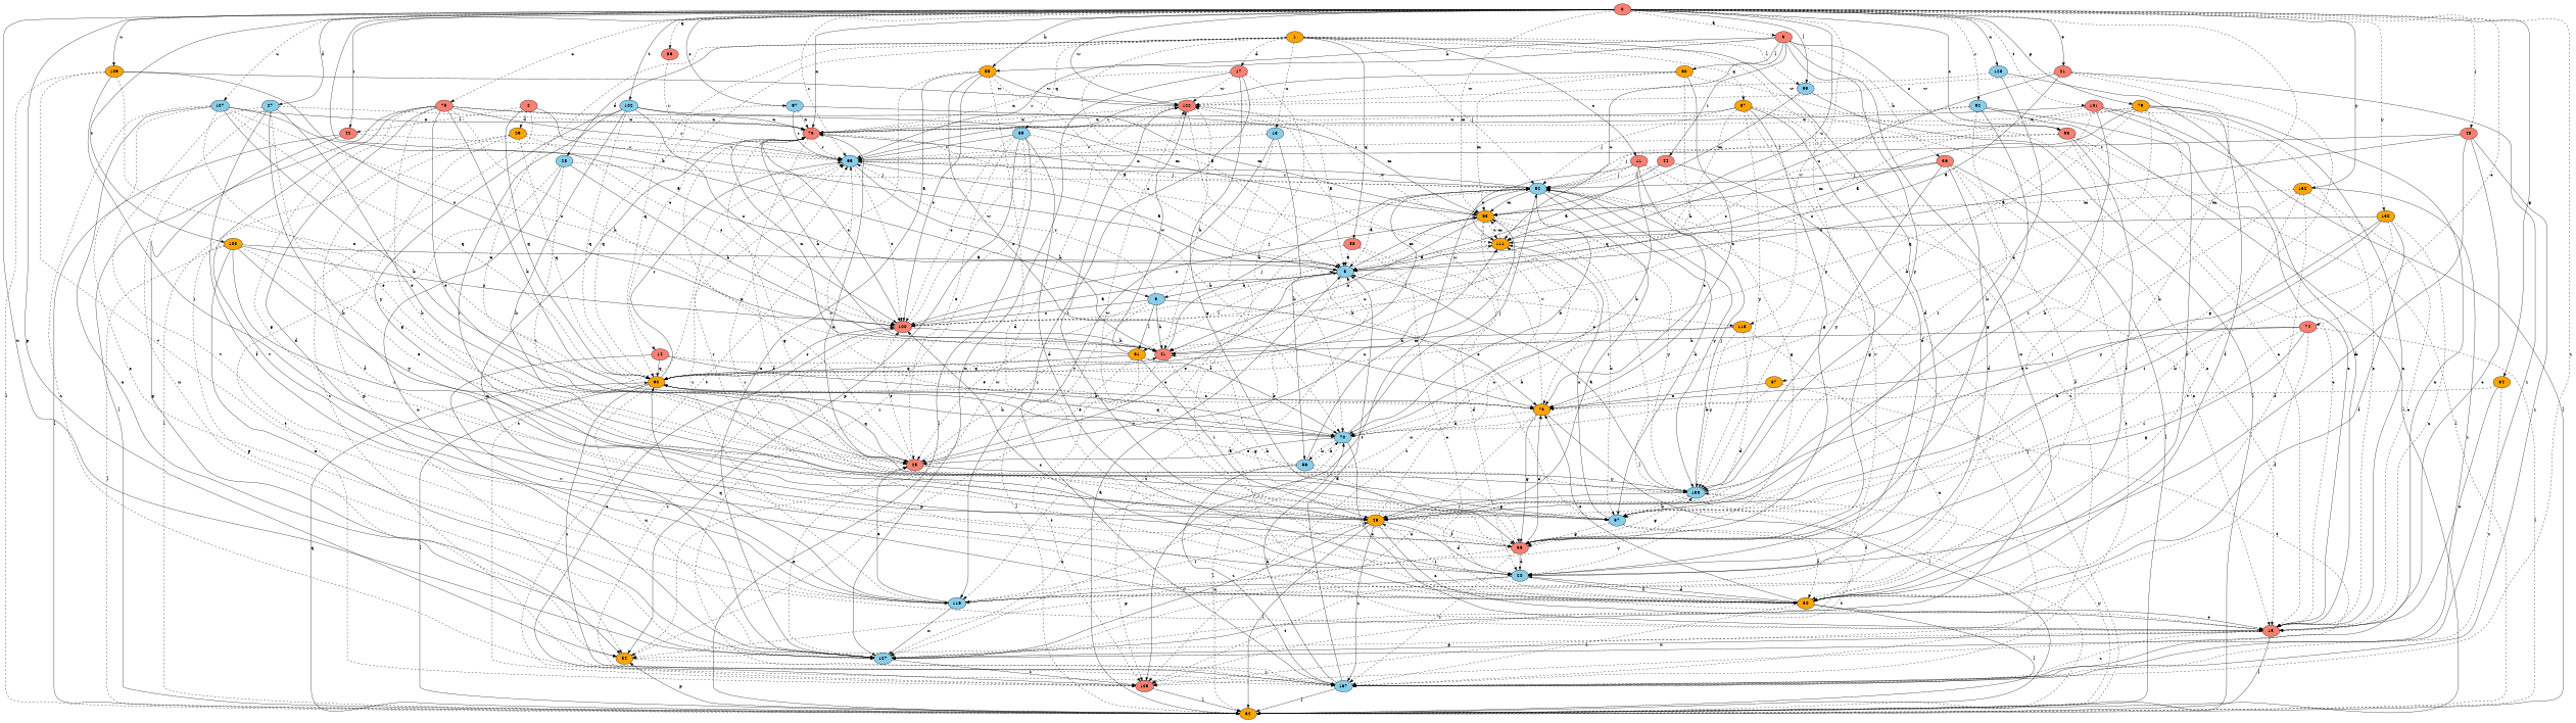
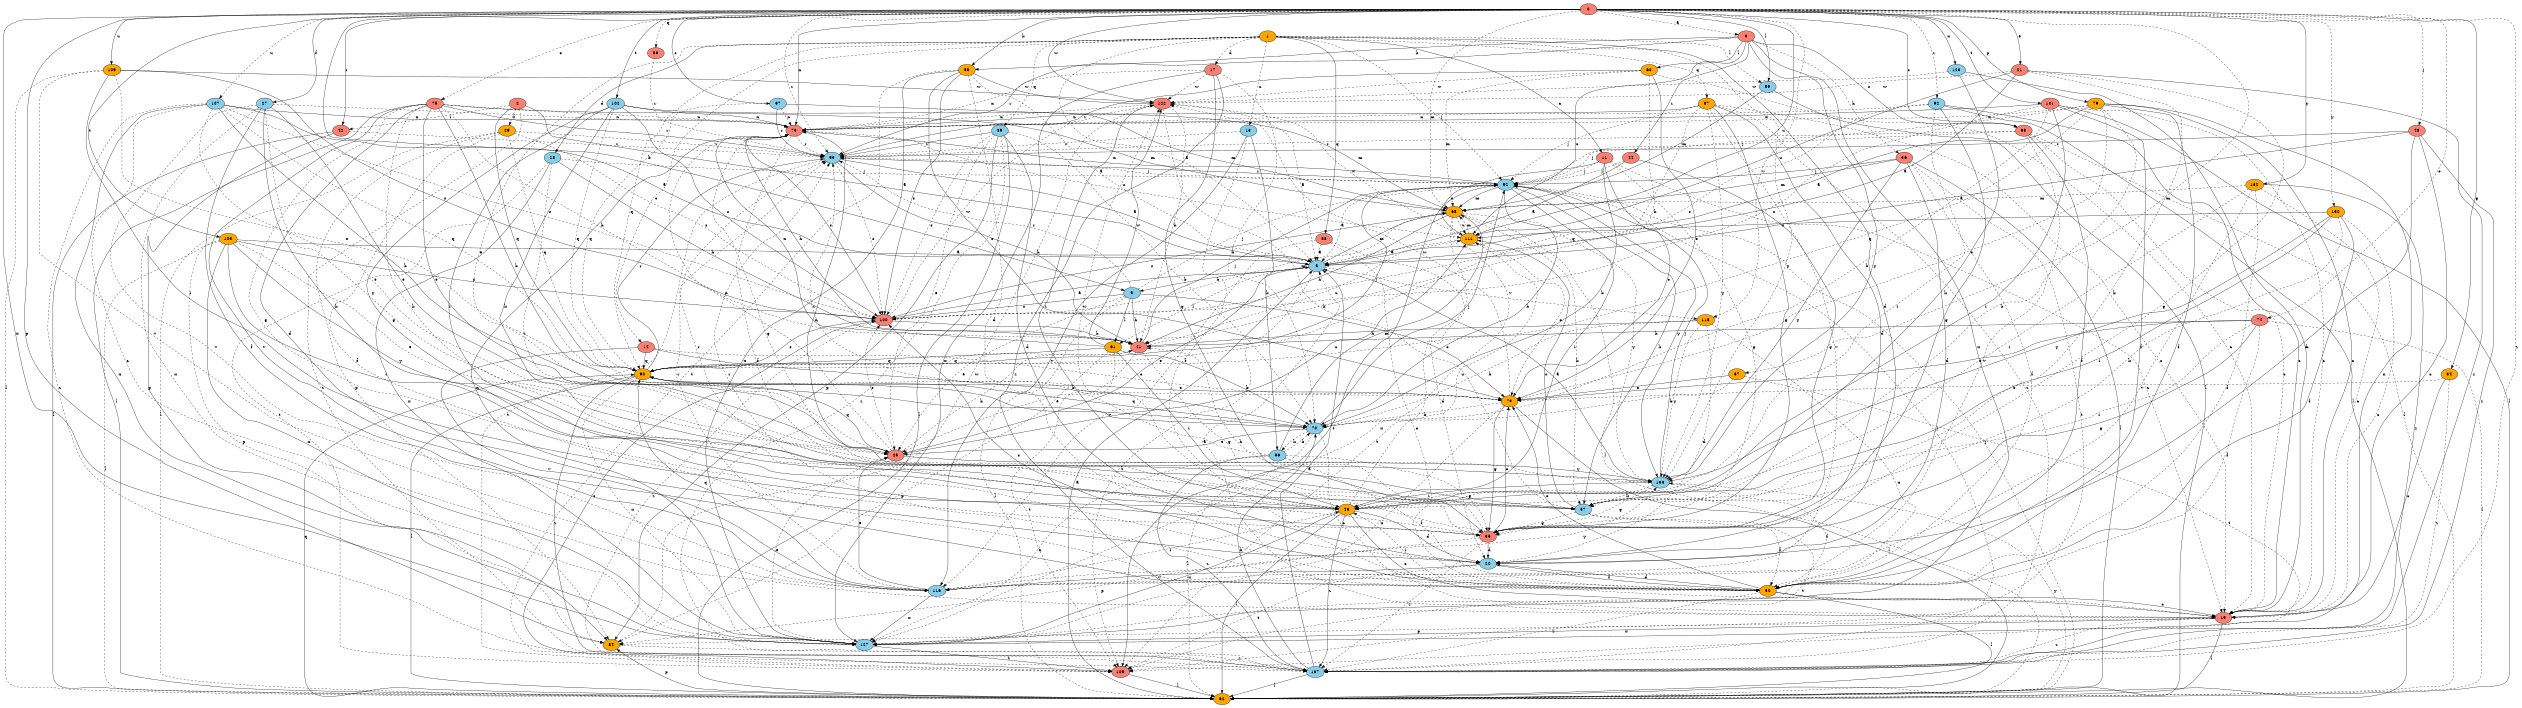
  strict digraph {
    node [fillcolor=salmon style=filled]
    edge [style=dashed]
    0
    3
    9 [fillcolor=skyblue]
    21
    27 [fillcolor=skyblue]
    34 [fillcolor=orange]
    42
    48
    55 [fillcolor=orange]
    59 [fillcolor=skyblue]
    67 [fillcolor=orange]
    68 [fillcolor=orange]
    73
    74
    75
    79 [fillcolor=orange]
    84 [fillcolor=orange]
    86
    92 [fillcolor=skyblue]
    95 [fillcolor=skyblue]
    97 [fillcolor=skyblue]
    98
    101
    102 [fillcolor=skyblue]
    103 [fillcolor=orange]
    107 [fillcolor=skyblue]
    109 [fillcolor=orange]
    111 [fillcolor=orange]
    115 [fillcolor=orange]
    122
    123 [fillcolor=skyblue]
    127 [fillcolor=skyblue]
    130 [fillcolor=orange]
    132 [fillcolor=orange]
    137 [fillcolor=skyblue]
    133 [fillcolor=skyblue]
    36
    44
    60 [fillcolor=orange]
    25
    52 [fillcolor=skyblue]
    61 [fillcolor=orange]
    41
    62 [fillcolor=orange]
    78 [fillcolor=orange]
    100
    5 [fillcolor=skyblue]
    35
    57 [fillcolor=skyblue]
    30 [fillcolor=orange]
    116 [fillcolor=skyblue]
    15
    20 [fillcolor=skyblue]
    105
    n55 [fillcolor=skyblue label=70]
    46 [fillcolor=orange]
    90 [fillcolor=orange]
    1 [fillcolor=orange]
    11
    13 [fillcolor=skyblue]
    14
    17
    n63 [fillcolor=skyblue label=28]
    87 [fillcolor=orange]
    88
    89 [fillcolor=skyblue]
    56 [fillcolor=skyblue]
    2
    29 [fillcolor=orange]
    0 -> 3 [label=a]
    0 -> 9 [label=b style=solid]
    0 -> 21 [label=e style=solid]
    0 -> 27 [label=f style=solid]
    0 -> 34 [label=g style=solid]
    0 -> 42 [label=i style=solid]
    0 -> 48 [label=j]
    0 -> 55 [label=k style=solid]
    0 -> 59 [label=l style=solid]
    0 -> 67 [label=m]
    0 -> 68 [label=m]
    0 -> 73 [label=n style=solid]
    0 -> 74 [label=o]
    0 -> 75 [label=o]
    0 -> 79 [label=p style=solid]
    0 -> 84 [label=p style=solid]
    0 -> 86 [label=q]
    0 -> 92 [label=r]
    0 -> 95 [label=r]
    0 -> 97 [label=s style=solid]
    0 -> 98 [label=s style=solid]
-   0 -> 101 [label=t]
+   0 -> 101 [label=t style=solid]
    0 -> 102 [label=t style=solid]
    0 -> 103 [label=t style=solid]
    0 -> 107 [label=u]
    0 -> 109 [label=u style=solid]
    0 -> 111 [label=u style=solid]
    0 -> 115 [label=v]
    0 -> 122 [label=w style=solid]
    0 -> 123 [label=x style=solid]
    0 -> 127 [label=x style=solid]
    0 -> 130 [label=y]
    0 -> 132 [label=y style=solid]
    0 -> 137 [label=z]
    3 -> 55 [label=k style=solid]
    3 -> 95 [label=r style=solid]
    3 -> 98 [label=s style=solid]
    3 -> 111 [label=u style=solid]
    3 -> 127 [label=x style=solid]
    3 -> 133 [label=y style=solid]
    3 -> 36 [label=h]
    3 -> 44 [label=i style=solid]
    3 -> 60 [label=l style=solid]
    9 -> 95 [label=r]
    9 -> 25 [label=e]
    9 -> 52 [label=j]
    9 -> 61 [label=l style=solid]
    9 -> 41 [label=h style=solid]
    9 -> 62 [label=l]
    9 -> 78 [label=o style=solid]
    9 -> 100 [label=s style=solid]
    21 -> 111 [label=u style=solid]
    21 -> 122 [label=w]
    21 -> 137 [label=z style=solid]
    21 -> 5 [label=a style=solid]
    21 -> 35 [label=g]
    21 -> 57 [label=k]
    27 -> 73 [label=n]
    27 -> 127 [label=x]
    27 -> 133 [label=y]
    27 -> 25 [label=e style=solid]
    27 -> 57 [label=k style=solid]
    27 -> 30 [label=f style=solid]
    27 -> 116 [label=v]
    34 -> 137 [label=z]
    34 -> 78 [label=o]
    34 -> 15 [label=c style=solid]
    42 -> 84 [label=p style=solid]
    42 -> 95 [label=r]
    42 -> 62 [label=l style=solid]
    48 -> 95 [label=r style=solid]
    48 -> 137 [label=z style=solid]
    48 -> 5 [label=a style=solid]
    48 -> 15 [label=c style=solid]
    48 -> 20 [label=d style=solid]
    55 -> 122 [label=w style=solid]
    55 -> 127 [label=x style=solid]
    55 -> 78 [label=o style=solid]
    55 -> 100 [label=s style=solid]
    55 -> 5 [label=a]
    55 -> 20 [label=d]
    55 -> 105 [label=t]
    59 -> 68 [label=m style=solid]
    59 -> 62 [label=l style=solid]
    67 -> 78 [label=o style=solid]
    67 -> 105 [label=t]
    67 -> n55 [label=b]
    68 -> 111 [label=u]
    68 -> 127 [label=x]
    68 -> 133 [label=y]
    68 -> 41 [label=h style=solid]
    68 -> 62 [label=l]
    68 -> 100 [label=s style=solid]
    68 -> 57 [label=k]
    68 -> 105 [label=t]
    73 -> 95 [label=r]
    73 -> 111 [label=u]
    73 -> 41 [label=h style=solid]
    73 -> 100 [label=s style=solid]
    73 -> 35 [label=g]
    73 -> 30 [label=f]
    74 -> 41 [label=h style=solid]
    74 -> 62 [label=l]
    74 -> 78 [label=o style=solid]
    74 -> 35 [label=g style=solid]
    74 -> 30 [label=f]
    74 -> 46 [label=i]
    75 -> 68 [label=m style=solid]
    75 -> 73 [label=n]
    75 -> 95 [label=r style=solid]
    75 -> 25 [label=e style=solid]
    75 -> 41 [label=h]
    75 -> 62 [label=l style=solid]
    75 -> 35 [label=g]
    75 -> 57 [label=k]
    75 -> 116 [label=v style=solid]
    75 -> 20 [label=d style=solid]
    75 -> n55 [label=b style=solid]
    79 -> 73 [label=n]
    79 -> 127 [label=x style=solid]
    79 -> 52 [label=j]
    79 -> 78 [label=o]
    79 -> 5 [label=a style=solid]
    79 -> 57 [label=k]
    79 -> 30 [label=f style=solid]
    79 -> 15 [label=c style=solid]
    79 -> 90 [label=q]
    84 -> 122 [label=w]
    84 -> 137 [label=z]
    86 -> 95 [label=r]
    92 -> 73 [label=n]
    92 -> 62 [label=l style=solid]
    92 -> 100 [label=s]
    92 -> 35 [label=g style=solid]
    92 -> 15 [label=c style=solid]
    92 -> 46 [label=i]
    95 -> 52 [label=j]
    95 -> 41 [label=h style=solid]
    95 -> 100 [label=s]
    95 -> 5 [label=a style=solid]
    95 -> 105 [label=t]
    97 -> 68 [label=m style=solid]
    97 -> 73 [label=n]
    97 -> 95 [label=r style=solid]
    97 -> 90 [label=q]
    98 -> 95 [label=r]
    98 -> 52 [label=j]
    98 -> 62 [label=l]
    98 -> 30 [label=f style=solid]
    98 -> 116 [label=v]
    98 -> 15 [label=c]
    101 -> 73 [label=n style=solid]
    101 -> 62 [label=l style=solid]
    101 -> 100 [label=s]
    101 -> 30 [label=f style=solid]
    101 -> 15 [label=c]
    101 -> n55 [label=b]
    101 -> 46 [label=i style=solid]
    102 -> 68 [label=m style=solid]
    102 -> 73 [label=n style=solid]
    102 -> 100 [label=s style=solid]
    102 -> 35 [label=g style=solid]
    102 -> 57 [label=k style=solid]
    102 -> 46 [label=i style=solid]
    102 -> 90 [label=q]
    103 -> 84 [label=p]
    103 -> 127 [label=x style=solid]
    103 -> 133 [label=y style=solid]
    103 -> 25 [label=e]
    103 -> 62 [label=l]
    103 -> 100 [label=s style=solid]
    103 -> 5 [label=a style=solid]
    103 -> 46 [label=i style=solid]
    107 -> 73 [label=n style=solid]
    107 -> 127 [label=x style=solid]
    107 -> 137 [label=z]
    107 -> 25 [label=e]
    107 -> 100 [label=s]
    107 -> 5 [label=a style=solid]
    107 -> 15 [label=c]
    107 -> n55 [label=b style=solid]
    107 -> 90 [label=q]
    109 -> 122 [label=w style=solid]
    109 -> 62 [label=l]
    109 -> 78 [label=o]
    109 -> 100 [label=s style=solid]
    109 -> 116 [label=v]
    109 -> 46 [label=i style=solid]
    111 -> 68 [label=m]
    111 -> 122 [label=w]
    111 -> 78 [label=o]
    111 -> 5 [label=a]
    115 -> 127 [label=x]
    115 -> 133 [label=y]
    115 -> 41 [label=h style=solid]
    115 -> 20 [label=d]
    115 -> n55 [label=b]
    122 -> 73 [label=n]
    122 -> 41 [label=h]
    122 -> 5 [label=a]
    122 -> 57 [label=k]
    122 -> 46 [label=i style=solid]
    123 -> 122 [label=w]
    123 -> 57 [label=k style=solid]
    123 -> 15 [label=c style=solid]
    127 -> 73 [label=n style=solid]
    127 -> 25 [label=e]
    127 -> 105 [label=t style=solid]
    130 -> 111 [label=u style=solid]
    130 -> 133 [label=y style=solid]
    130 -> 57 [label=k]
    130 -> 30 [label=f style=solid]
    130 -> 15 [label=c]
    130 -> 46 [label=i style=solid]
    132 -> 68 [label=m]
    132 -> 137 [label=z style=solid]
    132 -> 30 [label=f]
    132 -> 116 [label=v]
    132 -> 15 [label=c]
    132 -> 46 [label=i]
    137 -> 52 [label=j]
    137 -> 62 [label=l style=solid]
    137 -> 5 [label=a style=solid]
    137 -> n55 [label=b style=solid]
    133 -> 52 [label=j style=solid]
    133 -> 5 [label=a style=solid]
    133 -> 35 [label=g]
    133 -> 57 [label=k]
    133 -> 30 [label=f]
    133 -> 46 [label=i style=solid]
    36 -> 68 [label=m style=solid]
    36 -> 133 [label=y style=solid]
    36 -> 52 [label=j style=solid]
    36 -> 62 [label=l style=solid]
    36 -> 30 [label=f]
    36 -> 20 [label=d style=solid]
    36 -> 105 [label=t]
    44 -> 52 [label=j]
    44 -> 5 [label=a style=solid]
    44 -> 35 [label=g style=solid]
    60 -> 68 [label=m]
    60 -> 95 [label=r style=solid]
    60 -> 122 [label=w]
    60 -> 41 [label=h]
    60 -> 78 [label=o style=solid]
    60 -> 15 [label=c]
    25 -> 73 [label=n]
    25 -> 111 [label=u style=solid]
    25 -> 133 [label=y style=solid]
    25 -> 41 [label=h]
    25 -> 100 [label=s]
    25 -> 90 [label=q style=solid]
    52 -> 68 [label=m style=solid]
    52 -> 73 [label=n style=solid]
    52 -> 95 [label=r style=solid]
    52 -> 133 [label=y style=solid]
    52 -> 5 [label=a]
    52 -> 57 [label=k style=solid]
    52 -> 105 [label=t style=solid]
    52 -> n55 [label=b style=solid]
    52 -> 46 [label=i style=solid]
    61 -> 73 [label=n style=solid]
    61 -> 84 [label=p]
    61 -> 122 [label=w style=solid]
    61 -> 105 [label=t]
    61 -> n55 [label=b style=solid]
    61 -> 46 [label=i style=solid]
    61 -> 90 [label=q style=solid]
    41 -> 111 [label=u]
    41 -> 25 [label=e]
    41 -> 52 [label=j style=solid]
    41 -> 35 [label=g]
    41 -> 90 [label=q]
    62 -> 84 [label=p style=solid]
    62 -> 133 [label=y]
    62 -> 52 [label=j]
    62 -> 5 [label=a style=solid]
    62 -> 90 [label=q style=solid]
    78 -> 122 [label=w]
    78 -> 127 [label=x]
    78 -> 62 [label=l style=solid]
    78 -> 35 [label=g style=solid]
    78 -> n55 [label=b]
    100 -> 68 [label=m]
    100 -> 122 [label=w]
    100 -> 137 [label=z]
    100 -> 41 [label=h style=solid]
    100 -> 5 [label=a style=solid]
    5 -> 9 [label=b style=solid]
    5 -> 68 [label=m style=solid]
    5 -> 115 [label=v]
    5 -> 25 [label=e style=solid]
    5 -> 61 [label=l]
    5 -> 105 [label=t]
    35 -> 84 [label=p]
    35 -> 95 [label=r]
    35 -> 137 [label=z]
    35 -> 41 [label=h]
    35 -> 78 [label=o style=solid]
    35 -> 20 [label=d style=solid]
    57 -> 73 [label=n style=solid]
    57 -> 111 [label=u style=solid]
    57 -> 35 [label=g]
    57 -> 30 [label=f]
    57 -> 105 [label=t]
    30 -> 95 [label=r]
    30 -> 137 [label=z]
    30 -> 62 [label=l style=solid]
    30 -> 78 [label=o style=solid]
    30 -> 100 [label=s style=solid]
    30 -> 15 [label=c style=solid]
    30 -> 20 [label=d style=solid]
    30 -> 46 [label=i]
    116 -> 95 [label=r]
    116 -> 127 [label=x style=solid]
    116 -> 133 [label=y]
    116 -> 25 [label=e style=solid]
    116 -> 46 [label=i]
    116 -> 90 [label=q style=solid]
    15 -> 84 [label=p]
    15 -> 127 [label=x style=solid]
    15 -> 137 [label=z]
    15 -> 62 [label=l style=solid]
    15 -> 5 [label=a]
    20 -> 30 [label=f style=solid]
    20 -> 116 [label=v style=solid]
    20 -> 105 [label=t]
    105 -> 62 [label=l style=solid]
    105 -> 100 [label=s style=solid]
    n55 -> 25 [label=e style=solid]
    n55 -> 52 [label=j style=solid]
    n55 -> 62 [label=l]
-   n55 -> 15 [label=c style=solid]
+   n55 -> 15 [label=c]
    n55 -> 90 [label=q style=solid]
    n55 -> 56 [label=k]
    46 -> 111 [label=u]
    46 -> 122 [label=w]
    46 -> 127 [label=x style=solid]
    46 -> 137 [label=z style=solid]
    46 -> 62 [label=l style=solid]
    46 -> 15 [label=c style=solid]
    46 -> 20 [label=d style=solid]
    90 -> 95 [label=r style=solid]
    90 -> 127 [label=x]
    90 -> 137 [label=z style=solid]
    90 -> 52 [label=j style=solid]
    90 -> 62 [label=l style=solid]
    90 -> 78 [label=o style=solid]
    90 -> 100 [label=s style=solid]
    1 -> 59 [label=l]
    1 -> 133 [label=y]
    1 -> 25 [label=e]
    1 -> 52 [label=j]
    1 -> 5 [label=a]
    1 -> 20 [label=d style=solid]
    1 -> 90 [label=q]
    1 -> 11 [label=c style=solid]
    1 -> 13 [label=u]
    1 -> 14 [label=c]
    1 -> 17 [label=d]
    1 -> n63 [label=d style=solid]
    1 -> 87 [label=q]
    1 -> 88 [label=q style=solid]
    1 -> 89 [label=q]
    11 -> 111 [label=u style=solid]
    11 -> 52 [label=j]
    11 -> 78 [label=o style=solid]
    11 -> 35 [label=g]
    11 -> 15 [label=c]
    11 -> n55 [label=b style=solid]
    13 -> 95 [label=r]
    13 -> 30 [label=f]
    13 -> 116 [label=v style=solid]
    13 -> 56 [label=k style=solid]
    14 -> 78 [label=o]
    14 -> 116 [label=v style=solid]
    14 -> n55 [label=b style=solid]
    14 -> 90 [label=q style=solid]
    17 -> 73 [label=n]
    17 -> 122 [label=w]
    17 -> 127 [label=x style=solid]
    17 -> 137 [label=z style=solid]
    17 -> 35 [label=g style=solid]
    17 -> n55 [label=b]
    n63 -> 127 [label=x style=solid]
    n63 -> 52 [label=j]
    n63 -> 41 [label=h style=solid]
    n63 -> 105 [label=t]
    n63 -> 46 [label=i]
    87 -> 73 [label=n style=solid]
    87 -> 137 [label=z]
    87 -> 133 [label=y]
    87 -> 52 [label=j]
    87 -> 35 [label=g style=solid]
    87 -> 116 [label=v]
    87 -> 15 [label=c]
    87 -> 20 [label=d style=solid]
    87 -> 90 [label=q]
    88 -> 5 [label=a]
    88 -> 116 [label=v]
    88 -> 15 [label=c]
    88 -> 20 [label=d]
    89 -> 84 [label=p style=solid]
    89 -> 95 [label=r style=solid]
    89 -> 137 [label=z]
    89 -> 25 [label=e]
    89 -> 62 [label=l style=solid]
    89 -> 100 [label=s]
    89 -> 20 [label=d style=solid]
    89 -> n55 [label=b]
    56 -> 68 [label=m style=solid]
    56 -> 95 [label=r]
    56 -> 127 [label=x]
    56 -> 137 [label=z style=solid]
    56 -> 35 [label=g]
    56 -> 30 [label=f]
    56 -> n55 [label=b]
    2 -> 42 [label=i]
    2 -> 137 [label=z]
    2 -> 5 [label=a style=solid]
    2 -> 90 [label=q style=solid]
    2 -> 29 [label=f]
    29 -> 84 [label=p]
    29 -> 95 [label=r]
    29 -> 62 [label=l]
    29 -> 100 [label=s]
    29 -> 30 [label=f]
    29 -> 90 [label=q]
  }
